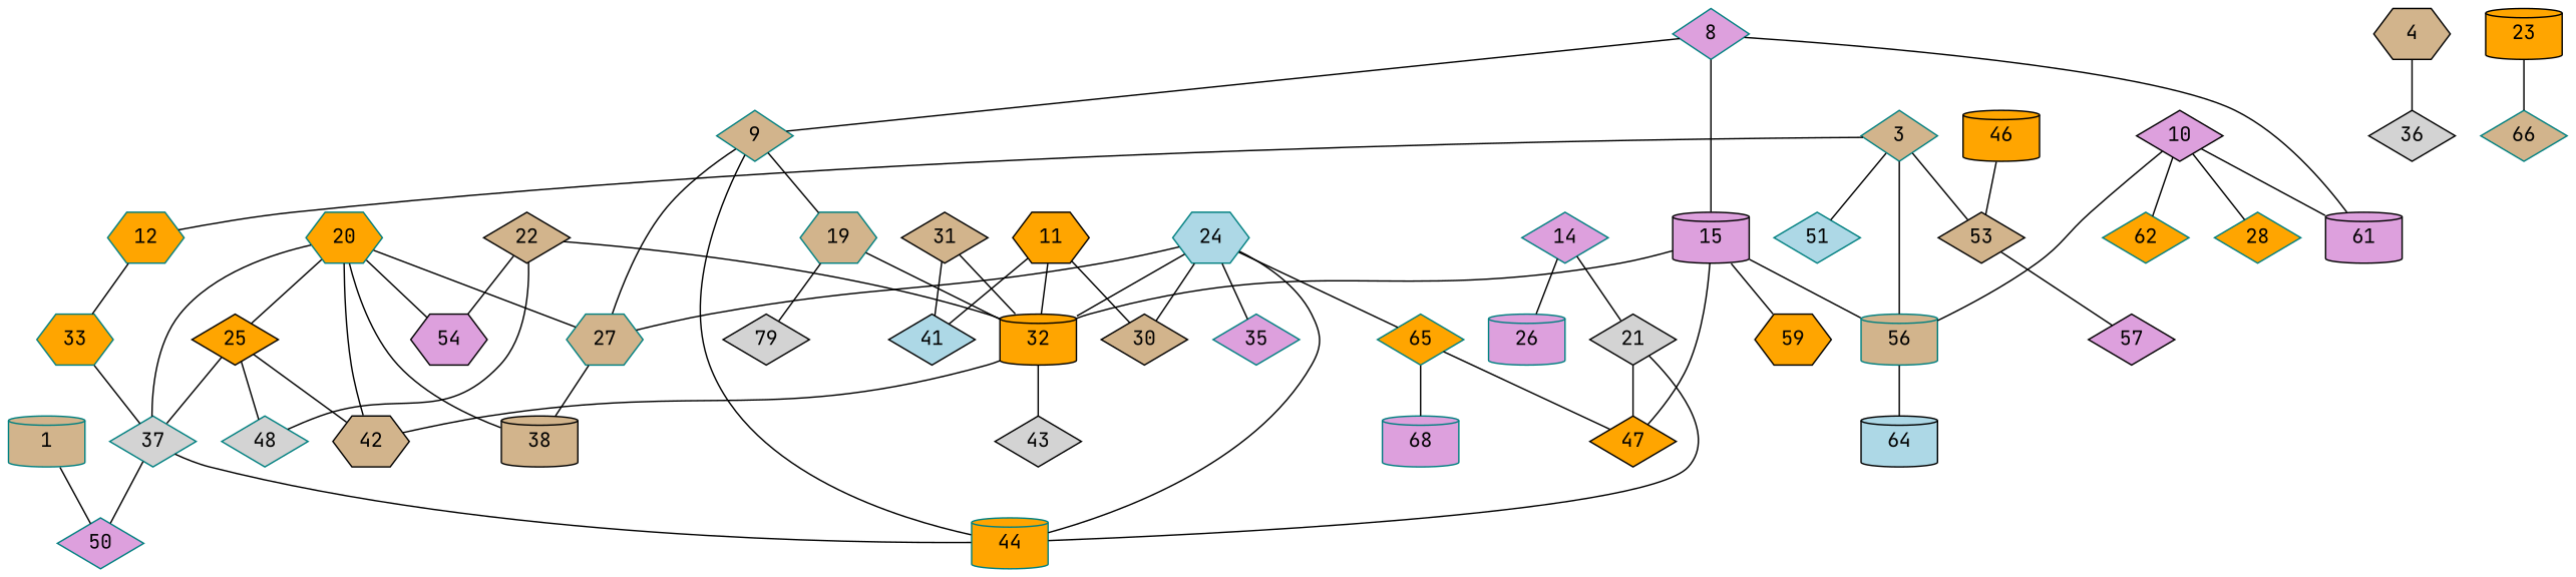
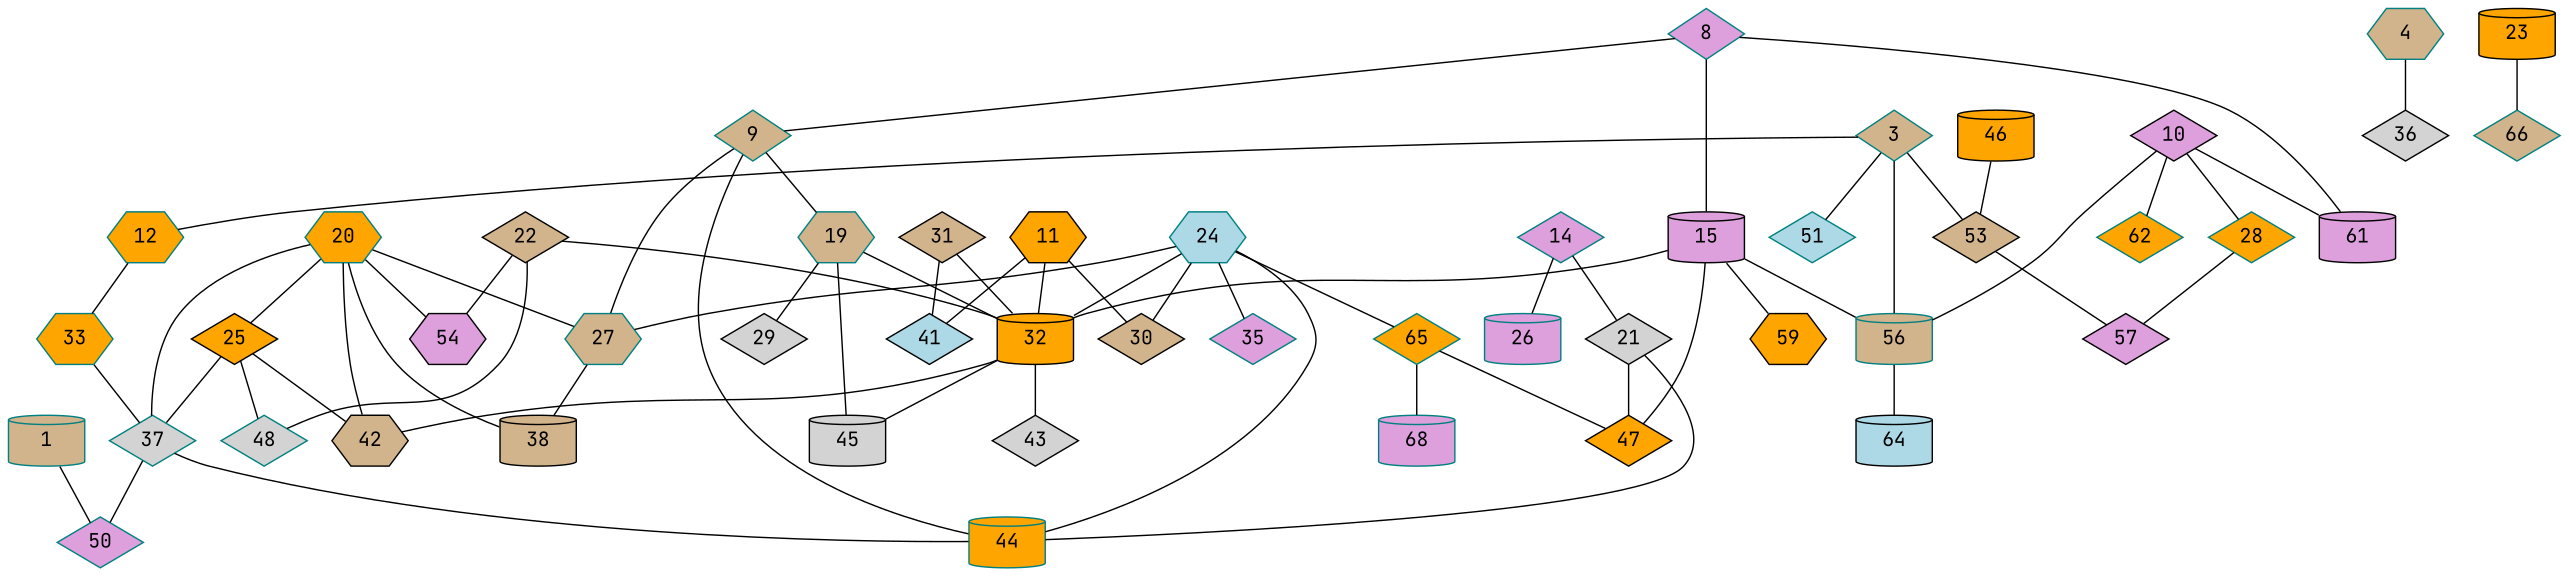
  graph {
    fontname="JetBrains Mono"
    node [color=black fillcolor=tan fontname="JetBrains Mono" shape=diamond style=filled]
    edge [fontname="JetBrains Mono" weight=1.0]
    1 [color=teal shape=cylinder]
    50 [color=teal fillcolor=plum]
    12 [color=teal fillcolor=orange shape=hexagon]
    3 [color=teal]
    51 [color=teal fillcolor=lightblue]
    53
    56 [color=teal shape=cylinder]
    33 [color=teal fillcolor=orange shape=hexagon]
    57 [fillcolor=plum]
    64 [fillcolor=lightblue shape=cylinder]
-   4 [shape=hexagon]
+   4 [color=teal shape=hexagon]
    36 [fillcolor=lightgrey]
    8 [color=teal fillcolor=plum]
    9 [color=teal]
    15 [fillcolor=plum shape=cylinder]
    61 [fillcolor=plum shape=cylinder]
    19 [color=teal shape=hexagon]
    27 [color=teal shape=hexagon]
    44 [color=teal fillcolor=orange shape=cylinder]
    32 [fillcolor=orange shape=cylinder]
    47 [fillcolor=orange]
    59 [fillcolor=orange shape=hexagon]
-   29 [fillcolor=lightgrey label=79]
+   29 [fillcolor=lightgrey]
+   45 [fillcolor=lightgrey shape=cylinder]
    38 [shape=cylinder]
    10 [fillcolor=plum]
    28 [color=teal fillcolor=orange]
    62 [color=teal fillcolor=orange]
    11 [fillcolor=orange shape=hexagon]
    30
    41 [fillcolor=lightblue]
    42 [shape=hexagon]
    43 [fillcolor=lightgrey]
    37 [color=teal fillcolor=lightgrey]
    14 [color=teal fillcolor=plum]
    21 [fillcolor=lightgrey]
    26 [color=teal fillcolor=plum shape=cylinder]
    20 [color=teal fillcolor=orange shape=hexagon]
    25 [fillcolor=orange]
    54 [fillcolor=plum shape=hexagon]
    48 [color=teal fillcolor=lightgrey]
    22
    23 [fillcolor=orange shape=cylinder]
    66 [color=teal]
    24 [color=teal fillcolor=lightblue shape=hexagon]
    35 [color=teal fillcolor=plum]
    65 [color=teal fillcolor=orange]
    68 [color=teal fillcolor=plum shape=cylinder]
    31
    46 [fillcolor=orange shape=cylinder]
    1 -- 50
    12 -- 33
    3 -- 12
    3 -- 51
    3 -- 53 [weight=3.0]
    3 -- 56
    53 -- 57
    56 -- 64
    33 -- 37
    4 -- 36 [weight=2.0]
    8 -- 9
    8 -- 15
    8 -- 61
    9 -- 19
    9 -- 27
    9 -- 44
    15 -- 56
    15 -- 32 [weight=2.0]
    15 -- 47 [weight=3.0]
    15 -- 59
    19 -- 32
    19 -- 29
+   19 -- 45 [weight=2.0]
    27 -- 38
+   32 -- 45
    32 -- 42
    32 -- 43
    10 -- 56
    10 -- 61
    10 -- 28
    10 -- 62
+   28 -- 57
    11 -- 32
    11 -- 30
    11 -- 41
    37 -- 50
    37 -- 44
    14 -- 21
    14 -- 26
    21 -- 44
    21 -- 47
    20 -- 27
    20 -- 38
    20 -- 42
    20 -- 37
    20 -- 25
    20 -- 54
    25 -- 42
    25 -- 37
    25 -- 48
    22 -- 32
    22 -- 54
    22 -- 48
    23 -- 66
    24 -- 27
    24 -- 44
    24 -- 32
    24 -- 30
    24 -- 35
    24 -- 65
    65 -- 47
    65 -- 68
    31 -- 32
    31 -- 41
    46 -- 53
  }
